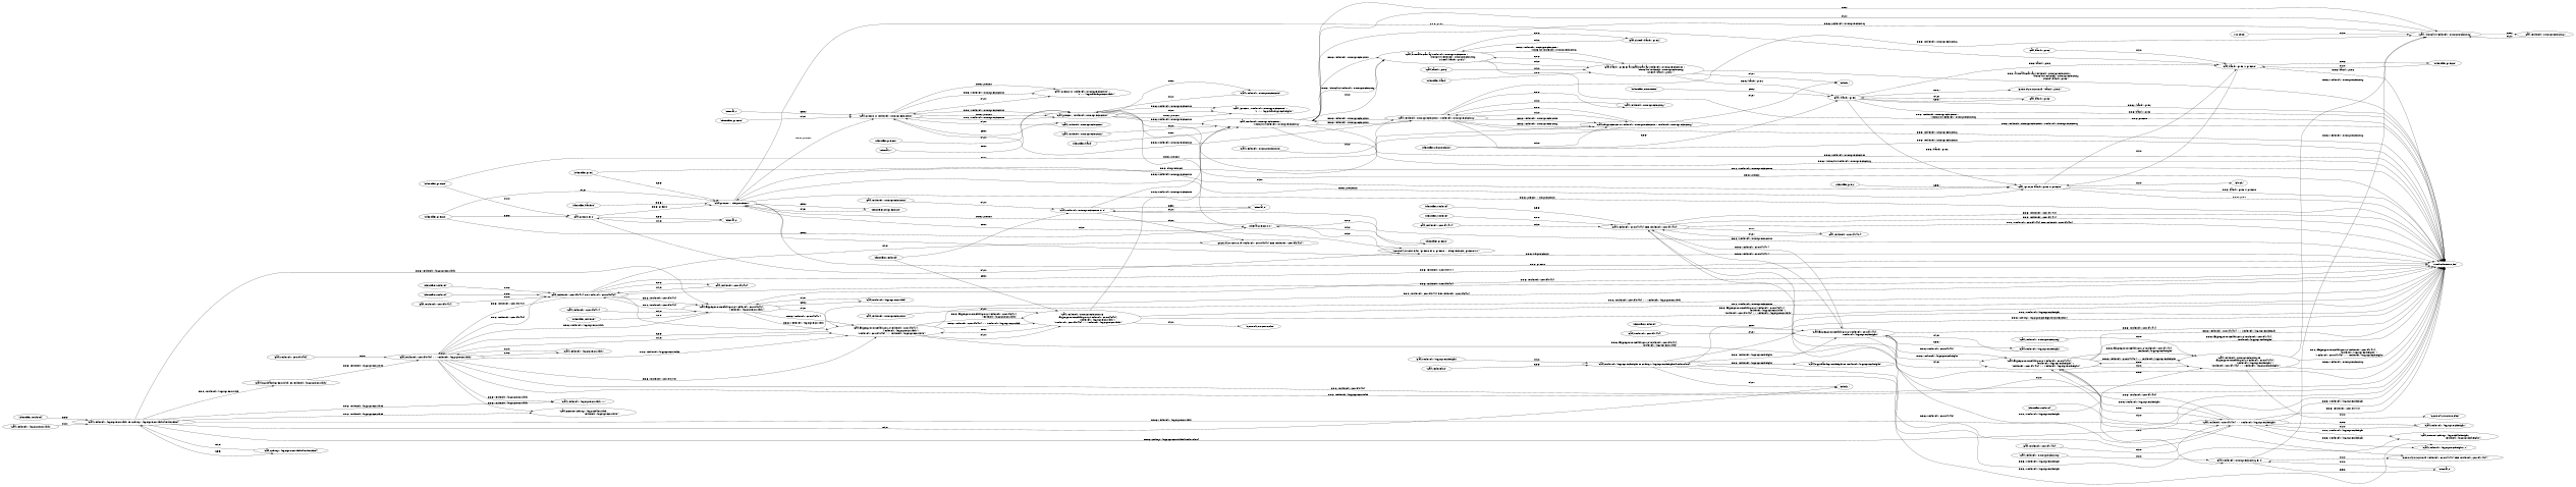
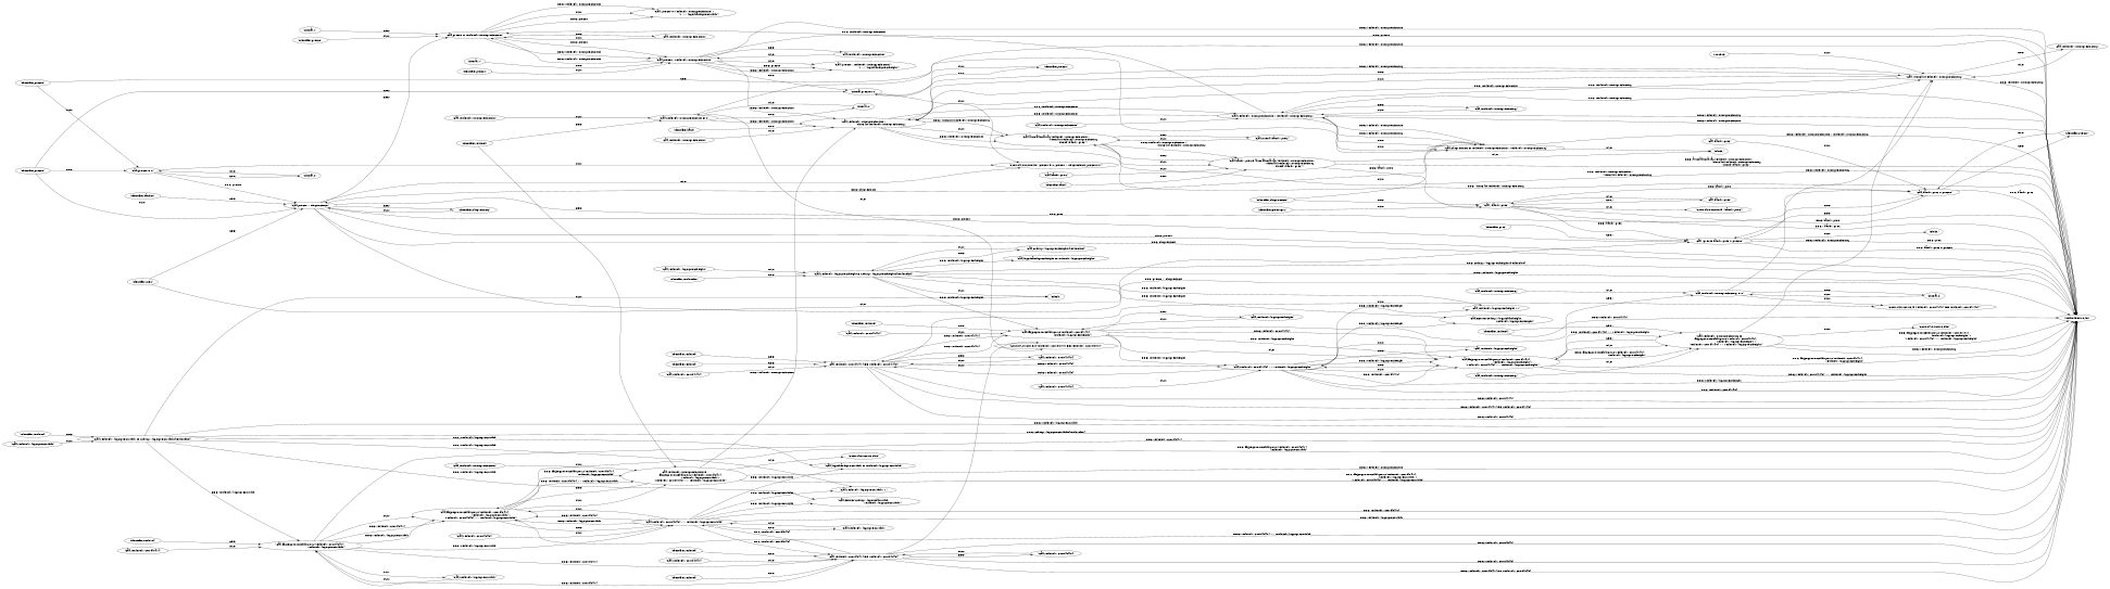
  digraph {
    rankdir=LR
    n1 [label="(Call,av_malloc_array(reslevel->num_precincts_x *\n                                          (uint64_t)reslevel->num_precincts_y,\n                                          sizeof(*band->prec)))"]
    n2 [label="(Call,band->prec = av_malloc_array(reslevel->num_precincts_x *\n                                          (uint64_t)reslevel->num_precincts_y,\n                                          sizeof(*band->prec)))"]
    n3 [label="(MethodReturn,int)"]
    n4 [label="(Call,sizeof(*band->prec))"]
    n5 [label="(Block,)"]
    n6 [label="(Call,!band->prec)"]
    n7 [label="(Call,reslevel->num_precincts_x *\n                                          (uint64_t)reslevel->num_precincts_y)"]
    n8 [label="(Call,reslevel->num_precincts_x * reslevel->num_precincts_y)"]
    n9 [label="(Call,(uint64_t)reslevel->num_precincts_y)"]
    n10 [label="(Call,precno % reslevel->num_precincts_x)"]
    n11 [label="(Call,nb_precincts = reslevel->num_precincts_x * reslevel->num_precincts_y)"]
    n12 [label="(Call,reslevel->num_precincts_y)"]
    n13 [label="(Call,reslevel->num_precincts_y)"]
    n14 [label="(Call,precno / reslevel->num_precincts_x)"]
    n15 [label="(Literal,precno++)"]
    n16 [label="(Call,reslevel->num_precincts_x)"]
    n17 [label="(Call,(precno / reslevel->num_precincts_x) *\n                                    (1 << log2_band_prec_height))"]
    n18 [label="(Call,(precno % reslevel->num_precincts_x) *\n                                    (1 << log2_band_prec_width))"]
    n19 [label="(Call,reslevel->num_precincts_x)"]
    n20 [label="(Call,precno < nb_precincts)"]
    n21 [label="(ControlStructure,for (precno = 0; precno < nb_precincts; precno++))"]
    n22 [label="(Identifier,precno)"]
    n23 [label="(Call,*prec = band->prec + precno)"]
    n24 [label="(Call,band->prec + precno)"]
    n25 [label="(Identifier,nb_precincts)"]
    n26 [label="(Block,)"]
    n27 [label="(Identifier,precno)"]
    n28 [label="(Call,precno = 0)"]
    n29 [label="(Literal,0)"]
    n30 [label="(Call,reslevel->num_precincts_y = 0)"]
    n31 [label="(Literal,0)"]
    n32 [label="(ControlStructure,if (reslevel->coord[1][1] == reslevel->coord[1][0]))"]
    n33 [label="(Call,reslevel->num_precincts_y =\n                ff_jpeg2000_ceildivpow2(reslevel->coord[1][1],\n                                         reslevel->log2_prec_height) -\n                 (reslevel->coord[1][0] >> reslevel->log2_prec_height))"]
    n34 [label="(Call,ff_jpeg2000_ceildivpow2(reslevel->coord[1][1],\n                                         reslevel->log2_prec_height) -\n                 (reslevel->coord[1][0] >> reslevel->log2_prec_height))"]
    n35 [label="(ControlStructure,else)"]
    n36 [label="(Call,reslevel->coord[1][0] >> reslevel->log2_prec_height)"]
    n37 [label="(Call,reslevel->coord[1][1] == reslevel->coord[1][0])"]
    n38 [label="(Call,FFMIN(codsty->log2_cblk_height,\n                                               reslevel->log2_prec_height))"]
    n39 [label="(Call,reslevel->log2_prec_height - 1)"]
    n40 [label="(Call,reslevel->log2_prec_height)"]
    n41 [label="(Call,ff_jpeg2000_ceildivpow2(reslevel->coord[1][1],\n                                         reslevel->log2_prec_height))"]
    n42 [label="(Call,reslevel->log2_prec_height)"]
    n43 [label="(Call,reslevel->coord[1][0])"]
    n44 [label="(Call,log2_band_prec_height = reslevel->log2_prec_height)"]
    n45 [label="(Call,reslevel->log2_prec_height = codsty->log2_prec_heights[reslevelno])"]
    n46 [label="(Block,)"]
+   n47 [label="(Call,codsty->log2_prec_heights[reslevelno])"]
    n48 [label="(Call,reslevel->num_precincts_x =\n                ff_jpeg2000_ceildivpow2(reslevel->coord[0][1],\n                                        reslevel->log2_prec_width) -\n                (reslevel->coord[0][0] >> reslevel->log2_prec_width))"]
    n49 [label="(Call,ff_jpeg2000_ceildivpow2(reslevel->coord[0][1],\n                                        reslevel->log2_prec_width) -\n                (reslevel->coord[0][0] >> reslevel->log2_prec_width))"]
    n50 [label="(ControlStructure,else)"]
    n51 [label="(Call,reslevel->coord[0][0] >> reslevel->log2_prec_width)"]
    n52 [label="(Call,reslevel->coord[0][1] == reslevel->coord[0][0])"]
    n53 [label="(Call,reslevel->log2_prec_width - 1)"]
    n54 [label="(Call,FFMIN(codsty->log2_cblk_width,\n                                               reslevel->log2_prec_width))"]
    n55 [label="(Call,log2_band_prec_width  = reslevel->log2_prec_width)"]
    n56 [label="(Call,reslevel->log2_prec_width)"]
    n57 [label="(Call,ff_jpeg2000_ceildivpow2(reslevel->coord[0][1],\n                                        reslevel->log2_prec_width))"]
    n58 [label="(Call,reslevel->log2_prec_width)"]
    n59 [label="(Call,reslevel->coord[0][0])"]
    n60 [label="(ControlStructure,if (reslevel->coord[0][1] == reslevel->coord[0][0]))"]
    n61 [label="(Call,reslevel->log2_prec_width  = codsty->log2_prec_widths[reslevelno])"]
-   n62 [label="(Call,codsty->log2_prec_widths[reslevelno])"]
    n63 [label="(Call,reslevel->num_precincts_x = 0)"]
    n64 [label="(Literal,0)"]
    n65 [label="(Call,band->prec)"]
    n66 [label="(ControlStructure,if (!band->prec))"]
    n67 [label="(Call,reslevel->coord[0][0])"]
    n68 [label="(Call,reslevel->coord[1][1])"]
    n69 [label="(Identifier,precno)"]
    n70 [label="(Identifier,reslevel)"]
    n71 [label="(Identifier,reslevel)"]
    n72 [label="(Identifier,reslevel)"]
    n73 [label="(Identifier,reslevel)"]
    n74 [label="(Call,reslevel->coord[0][1])"]
    n75 [label="(Call,reslevel->log2_prec_width)"]
    n76 [label="(Identifier,precno)"]
    n77 [label="(Call,reslevel->coord[1][1])"]
    n78 [label="(Identifier,prec)"]
    n79 [label="(Call,reslevel->coord[0][1])"]
    n80 [label="(Identifier,bandno)"]
    n81 [label="(Call,band->prec)"]
    n82 [label="(Identifier,reslevel)"]
    n83 [label="(Identifier,reslevel)"]
    n84 [label="(Identifier,precno)"]
    n85 [label="(Identifier,prec)"]
    n86 [label="(Literal,1)"]
    n87 [label="(Call,band->prec)"]
    n88 [label="(Call,reslevel->log2_prec_height)"]
    n89 [label="(Call,reslevel->num_precincts_y)"]
    n90 [label="(Call,reslevel->num_precincts_y)"]
    n91 [label="(Literal,1)"]
    n92 [label="(Call,reslevel->coord[1][0])"]
    n93 [label="(Identifier,precno)"]
    n94 [label="(Identifier,band)"]
    n95 [label="(Call,reslevel->num_precincts_x)"]
    n96 [label="(Identifier,reslevel)"]
    n97 [label="(Call,reslevel->num_precincts_x)"]
    n98 [label="(Identifier,band)"]
    n99 [label="(Identifier,ENOMEM)"]
-   n100 [label="(Call,reslevelno)"]
+   n100 [label="(Identifier,reslevelno)"]
    n101 [label="(Identifier,nb_precincts)"]
    n102 [label="(Identifier,reslevel)"]
    n103 [label="(Identifier,reslevel)"]
    n104 [label="(Call,reslevel->num_precincts_x)"]
    n105 [label="(Call,reslevel->num_precincts_x)"]
    1000903
    n1 -> n2 [label="AST: "]
    n1 -> n2 [label="DDG: reslevel->num_precincts_x *\n                                          (uint64_t)reslevel->num_precincts_y"]
    n1 -> n3 [label="DDG: reslevel->num_precincts_x *\n                                          (uint64_t)reslevel->num_precincts_y"]
    n1 -> n4 [label="CFG: "]
    n2 -> n1 [label="CFG: "]
    n2 -> n3 [label="DDG: av_malloc_array(reslevel->num_precincts_x *\n                                          (uint64_t)reslevel->num_precincts_y,\n                                          sizeof(*band->prec))"]
    n2 -> n5 [label="AST: "]
    n2 -> n6 [label="DDG: band->prec"]
    n4 -> n1 [label="AST: "]
    n6 -> n3 [label="DDG: band->prec"]
    n6 -> n3 [label="DDG: !band->prec"]
    n6 -> n23 [label="DDG: band->prec"]
    n6 -> n24 [label="DDG: band->prec"]
    n6 -> n65 [label="CFG: "]
-   n6 -> n66 [label="CFG: "]
+   n6 -> n66 [label="AST: "]
    n7 -> n1 [label="AST: "]
    n7 -> n1 [label="DDG: reslevel->num_precincts_x"]
    n7 -> n1 [label="DDG: (uint64_t)reslevel->num_precincts_y"]
    n7 -> n3 [label="DDG: reslevel->num_precincts_x"]
    n7 -> n3 [label="DDG: (uint64_t)reslevel->num_precincts_y"]
    n7 -> n8 [label="DDG: reslevel->num_precincts_x"]
    n7 -> n9 [label="CFG: "]
    n8 -> n3 [label="DDG: reslevel->num_precincts_y"]
    n8 -> n3 [label="DDG: reslevel->num_precincts_x"]
    n8 -> n7 [label="DDG: reslevel->num_precincts_x"]
    n8 -> n9 [label="DDG: reslevel->num_precincts_y"]
    n8 -> n10 [label="DDG: reslevel->num_precincts_x"]
    n8 -> n11 [label="AST: "]
    n8 -> n11 [label="DDG: reslevel->num_precincts_x"]
    n8 -> n11 [label="DDG: reslevel->num_precincts_y"]
    n8 -> n12 [label="CFG: "]
+   n9 -> n3 [label="DDG: reslevel->num_precincts_y"]
    n9 -> n7 [label="AST: "]
    n9 -> n7 [label="DDG: reslevel->num_precincts_y"]
+   n9 -> n8 [label="DDG: reslevel->num_precincts_y"]
    n9 -> n13 [label="CFG: "]
    n10 -> n14 [label="DDG: precno"]
    n10 -> n14 [label="DDG: reslevel->num_precincts_x"]
    n10 -> n18 [label="AST: "]
    n10 -> n18 [label="DDG: precno"]
    n10 -> n18 [label="DDG: reslevel->num_precincts_x"]
    n10 -> n19 [label="CFG: "]
    n11 -> n3 [label="DDG: reslevel->num_precincts_x * reslevel->num_precincts_y"]
    n11 -> n5 [label="AST: "]
    n11 -> n8 [label="CFG: "]
    n11 -> n20 [label="DDG: nb_precincts"]
    n12 -> n8 [label="AST: "]
    n13 -> n9 [label="AST: "]
    n14 -> n3 [label="DDG: reslevel->num_precincts_x"]
    n14 -> n3 [label="DDG: precno"]
    n14 -> n7 [label="DDG: reslevel->num_precincts_x"]
    n14 -> n10 [label="DDG: reslevel->num_precincts_x"]
-   n14 -> n15 [label="DDG: precno"]
+   n14 -> n15 [label="CFG: "]
    n14 -> n16 [label="CFG: "]
    n14 -> n17 [label="AST: "]
    n14 -> n17 [label="DDG: precno"]
    n14 -> n17 [label="DDG: reslevel->num_precincts_x"]
-   n15 -> n20 [label="DDG: precno"]
    n15 -> n21 [label="AST: "]
    n15 -> n22 [label="CFG: "]
    n16 -> n14 [label="AST: "]
    n19 -> n10 [label="AST: "]
    n20 -> n3 [label="DDG: nb_precincts"]
    n20 -> n3 [label="DDG: precno"]
    n20 -> n3 [label="DDG: precno < nb_precincts"]
-   n20 -> n10 [label="DDG: precno"]
+   n20 -> n10 [label="CFG: "]
    n20 -> n21 [label="AST: "]
-   n20 -> n23 [label="DDG: precincts"]
+   n20 -> n23 [label="DDG: precno"]
    n20 -> n24 [label="DDG: prec"]
    n20 -> n25 [label="CFG: "]
    n22 -> n15 [label="AST: "]
    n23 -> n3 [label="DDG: band->prec + precno"]
    n23 -> n3 [label="DDG: prec"]
-   n23 -> n24 [label="DDG: precno"]
+   n23 -> n24 [label="CFG: "]
    n23 -> n26 [label="AST: "]
    n24 -> n3 [label="DDG: band->prec"]
-   n24 -> n23 [label="AST: "]
+   n24 -> n23 [label="CFG: "]
    n24 -> n27 [label="CFG: "]
    n25 -> n20 [label="AST: "]
    n27 -> n24 [label="AST: "]
    n28 -> n20 [label="DDG: precno"]
    n28 -> n21 [label="AST: "]
    n28 -> n29 [label="CFG: "]
    n29 -> n28 [label="AST: "]
    n30 -> n9 [label="DDG: reslevel->num_precincts_y"]
    n30 -> n31 [label="CFG: "]
    n30 -> n32 [label="AST: "]
    n31 -> n30 [label="AST: "]
    n33 -> n3 [label="DDG: ff_jpeg2000_ceildivpow2(reslevel->coord[1][1],\n                                         reslevel->log2_prec_height) -\n                 (reslevel->coord[1][0] >> reslevel->log2_prec_height)"]
    n33 -> n3 [label="DDG: reslevel->num_precincts_y"]
    n33 -> n9 [label="DDG: reslevel->num_precincts_y"]
    n33 -> n34 [label="CFG: "]
    n33 -> n35 [label="AST: "]
    n34 -> n3 [label="DDG: reslevel->coord[1][0] >> reslevel->log2_prec_height"]
    n34 -> n3 [label="DDG: ff_jpeg2000_ceildivpow2(reslevel->coord[1][1],\n                                         reslevel->log2_prec_height)"]
    n34 -> n33 [label="AST: "]
    n34 -> n33 [label="DDG: ff_jpeg2000_ceildivpow2(reslevel->coord[1][1],\n                                         reslevel->log2_prec_height)"]
    n34 -> n33 [label="DDG: reslevel->coord[1][0] >> reslevel->log2_prec_height"]
    n34 -> n36 [label="CFG: "]
    n36 -> n3 [label="DDG: reslevel->log2_prec_height"]
    n36 -> n3 [label="DDG: reslevel->coord[1][0]"]
    n36 -> n34 [label="AST: "]
    n36 -> n34 [label="DDG: reslevel->coord[1][0]"]
    n36 -> n34 [label="DDG: reslevel->log2_prec_height"]
    n36 -> n37 [label="DDG: reslevel->coord[1][0]"]
    n36 -> n38 [label="DDG: reslevel->log2_prec_height"]
    n36 -> n39 [label="DDG: reslevel->log2_prec_height"]
    n36 -> n40 [label="CFG: "]
    n37 -> n3 [label="DDG: reslevel->coord[1][0]"]
    n37 -> n3 [label="DDG: reslevel->coord[1][1]"]
    n37 -> n3 [label="DDG: reslevel->coord[1][1] == reslevel->coord[1][0]"]
    n37 -> n32 [label="AST: "]
+   n37 -> n36 [label="DDG: reslevel->coord[1][0]"]
    n37 -> n41 [label="DDG: reslevel->coord[1][1]"]
    n37 -> n43 [label="CFG: "]
    n40 -> n36 [label="AST: "]
    n41 -> n3 [label="DDG: reslevel->coord[1][1]"]
    n41 -> n34 [label="AST: "]
    n41 -> n34 [label="DDG: reslevel->coord[1][1]"]
    n41 -> n34 [label="DDG: reslevel->log2_prec_height"]
    n41 -> n36 [label="DDG: reslevel->log2_prec_height"]
    n41 -> n37 [label="DDG: reslevel->coord[1][1]"]
    n41 -> n42 [label="CFG: "]
    n42 -> n41 [label="AST: "]
    n43 -> n37 [label="AST: "]
    n45 -> n3 [label="DDG: reslevel->log2_prec_height"]
    n45 -> n3 [label="DDG: codsty->log2_prec_heights[reslevelno]"]
    n45 -> n38 [label="DDG: reslevel->log2_prec_height"]
    n45 -> n39 [label="DDG: reslevel->log2_prec_height"]
    n45 -> n41 [label="DDG: reslevel->log2_prec_height"]
    n45 -> n44 [label="DDG: reslevel->log2_prec_height"]
    n45 -> n46 [label="AST: "]
+   n45 -> n47 [label="CFG: "]
+   n47 -> n45 [label="AST: "]
    n48 -> n3 [label="DDG: reslevel->num_precincts_x"]
    n48 -> n3 [label="DDG: ff_jpeg2000_ceildivpow2(reslevel->coord[0][1],\n                                        reslevel->log2_prec_width) -\n                (reslevel->coord[0][0] >> reslevel->log2_prec_width)"]
    n48 -> n7 [label="DDG: reslevel->num_precincts_x"]
    n48 -> n49 [label="CFG: "]
    n48 -> n50 [label="AST: "]
    n49 -> n3 [label="DDG: reslevel->coord[0][0] >> reslevel->log2_prec_width"]
    n49 -> n3 [label="DDG: ff_jpeg2000_ceildivpow2(reslevel->coord[0][1],\n                                        reslevel->log2_prec_width)"]
    n49 -> n48 [label="AST: "]
    n49 -> n48 [label="DDG: ff_jpeg2000_ceildivpow2(reslevel->coord[0][1],\n                                        reslevel->log2_prec_width)"]
    n49 -> n48 [label="DDG: reslevel->coord[0][0] >> reslevel->log2_prec_width"]
    n49 -> n51 [label="CFG: "]
    n51 -> n3 [label="DDG: reslevel->coord[0][0]"]
    n51 -> n3 [label="DDG: reslevel->log2_prec_width"]
    n51 -> n49 [label="AST: "]
    n51 -> n49 [label="DDG: reslevel->coord[0][0]"]
    n51 -> n49 [label="DDG: reslevel->log2_prec_width"]
    n51 -> n52 [label="DDG: reslevel->coord[0][0]"]
    n51 -> n53 [label="DDG: reslevel->log2_prec_width"]
    n51 -> n54 [label="DDG: reslevel->log2_prec_width"]
-   n55 -> n51 [label="DDG: reslevel->log2_prec_width"]
+   n51 -> n55 [label="DDG: reslevel->log2_prec_width"]
    n51 -> n56 [label="CFG: "]
    n52 -> n3 [label="DDG: reslevel->coord[0][1]"]
    n52 -> n3 [label="DDG: reslevel->coord[0][0]"]
    n52 -> n3 [label="DDG: reslevel->coord[0][1] == reslevel->coord[0][0]"]
    n52 -> n51 [label="DDG: reslevel->coord[0][0]"]
    n52 -> n57 [label="DDG: reslevel->coord[0][1]"]
    n52 -> n59 [label="CFG: "]
    n52 -> n60 [label="AST: "]
    n56 -> n51 [label="AST: "]
    n57 -> n3 [label="DDG: reslevel->coord[0][1]"]
    n57 -> n49 [label="AST: "]
    n57 -> n49 [label="DDG: reslevel->coord[0][1]"]
    n57 -> n49 [label="DDG: reslevel->log2_prec_width"]
    n57 -> n51 [label="DDG: reslevel->log2_prec_width"]
    n57 -> n52 [label="DDG: reslevel->coord[0][1]"]
    n57 -> n58 [label="CFG: "]
    n58 -> n57 [label="AST: "]
    n59 -> n52 [label="AST: "]
    n61 -> n3 [label="DDG: codsty->log2_prec_widths[reslevelno]"]
    n61 -> n3 [label="DDG: reslevel->log2_prec_width"]
    n61 -> n46 [label="AST: "]
    n61 -> n53 [label="DDG: reslevel->log2_prec_width"]
    n61 -> n54 [label="DDG: reslevel->log2_prec_width"]
    n61 -> n55 [label="DDG: reslevel->log2_prec_width"]
    n61 -> n57 [label="DDG: reslevel->log2_prec_width"]
-   n61 -> n62 [label="CFG: "]
-   n62 -> n61 [label="AST: "]
    n63 -> n3 [label="DDG: reslevel->num_precincts_x"]
    n63 -> n7 [label="DDG: reslevel->num_precincts_x"]
    n63 -> n60 [label="AST: "]
    n63 -> n64 [label="CFG: "]
    n64 -> n63 [label="AST: "]
    n65 -> n6 [label="AST: "]
    n67 -> n51 [label="AST: "]
    n68 -> n37 [label="AST: "]
    n69 -> n11 [label="CFG: "]
    n69 -> n28 [label="AST: "]
    n70 -> n52 [label="CFG: "]
    n71 -> n52 [label="CFG: "]
    n72 -> n41 [label="CFG: "]
    n73 -> n61 [label="CFG: "]
    n74 -> n57 [label="AST: "]
    n75 -> n61 [label="AST: "]
    n76 -> n14 [label="AST: "]
    n77 -> n41 [label="AST: "]
    n78 -> n20 [label="CFG: "]
    n78 -> n23 [label="AST: "]
    n79 -> n52 [label="AST: "]
-   n80 -> n20 [label="DDG: "]
+   n80 -> n20 [label="CFG: "]
    n81 -> n2 [label="AST: "]
    n82 -> n37 [label="CFG: "]
    n83 -> n57 [label="CFG: "]
    n84 -> n15 [label="CFG: "]
    n84 -> n20 [label="AST: "]
    n84 -> n28 [label="CFG: "]
    n85 -> n23 [label="CFG: "]
    n86 -> n14 [label="CFG: "]
    n87 -> n24 [label="AST: "]
    n88 -> n45 [label="AST: "]
    n89 -> n30 [label="AST: "]
    n90 -> n33 [label="AST: "]
    n91 -> n10 [label="CFG: "]
    n92 -> n36 [label="AST: "]
    n93 -> n10 [label="AST: "]
    n94 -> n7 [label="CFG: "]
    n95 -> n63 [label="AST: "]
    n96 -> n48 [label="CFG: "]
    n96 -> n63 [label="CFG: "]
    n97 -> n7 [label="AST: "]
    n98 -> n2 [label="CFG: "]
-   n99 -> n6 [label="CFG: "]
+   n99 -> n6 [label="AST: "]
    n100 -> n45 [label="CFG: "]
    n101 -> n6 [label="CFG: "]
    n101 -> n11 [label="AST: "]
    n102 -> n37 [label="CFG: "]
    n103 -> n30 [label="CFG: "]
    n103 -> n33 [label="CFG: "]
    n104 -> n8 [label="AST: "]
    n105 -> n48 [label="AST: "]
    1000903 -> n9 [label="AST: "]
  }
